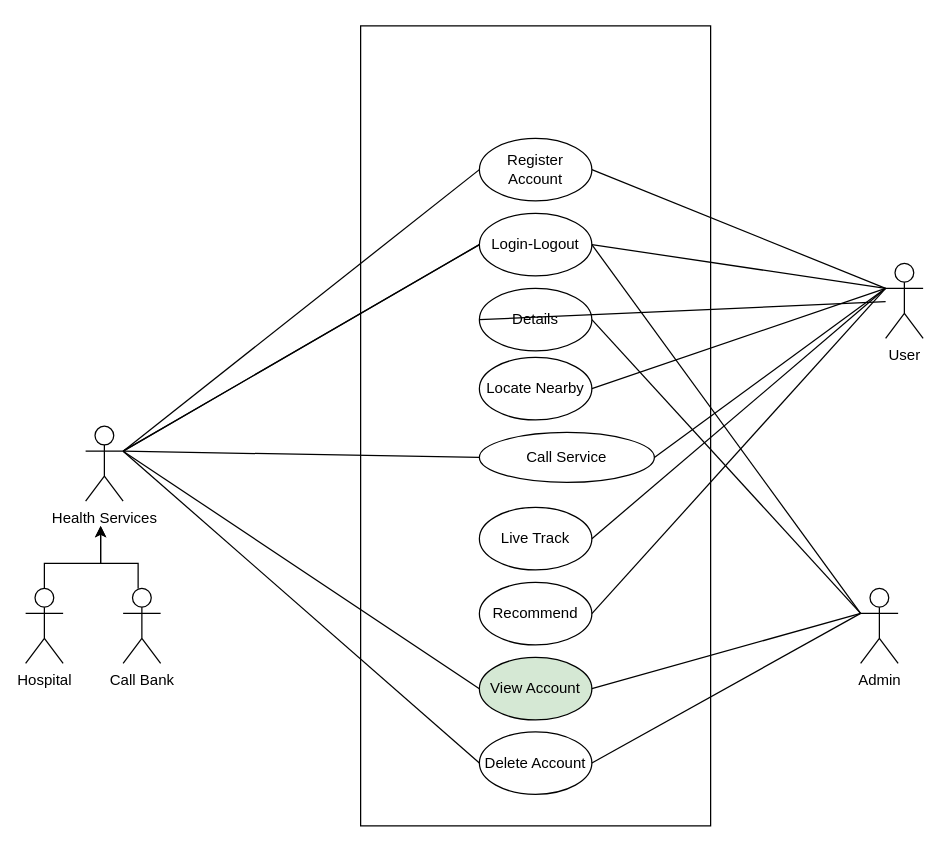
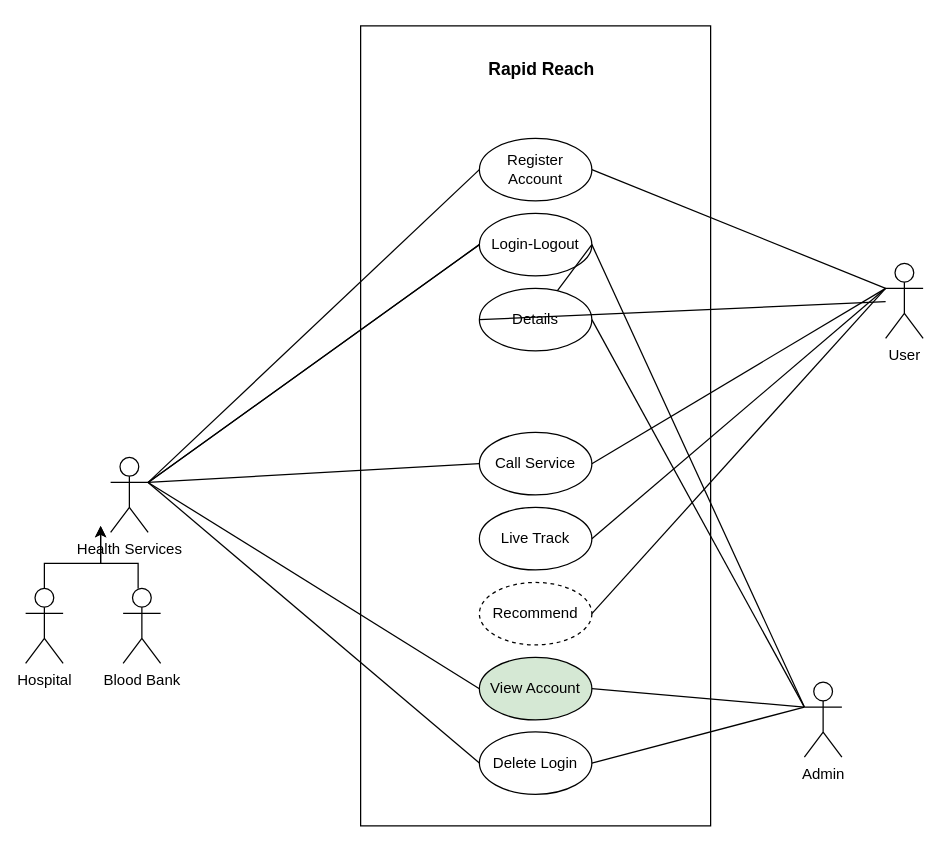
  <mxCell id="0" />
  <mxCell id="1" parent="0" />
  <mxCell id="2" value="" style="rounded=0;whiteSpace=wrap;html=1;" parent="1" vertex="1"><mxGeometry x="288" y="20" width="280" height="640" as="geometry" /></mxCell>
  <mxCell id="3" value="Register Account" style="ellipse;whiteSpace=wrap;html=1;" parent="1" vertex="1"><mxGeometry x="383" y="110" width="90" height="50" as="geometry" /></mxCell>
  <mxCell id="4" value="Login-Logout" style="ellipse;whiteSpace=wrap;html=1;" parent="1" vertex="1"><mxGeometry x="383" y="170" width="90" height="50" as="geometry" /></mxCell>
- <mxCell id="5" value="Locate Nearby" style="ellipse;whiteSpace=wrap;html=1;" parent="1" vertex="1"><mxGeometry x="383" y="285.25" width="90" height="50" as="geometry" /></mxCell>
- <mxCell id="6" value="Call Service" style="ellipse;whiteSpace=wrap;html=1;" parent="1" vertex="1"><mxGeometry x="383" y="345.25" width="140" height="40" as="geometry" /></mxCell>
+ <mxCell id="6" value="Call Service" style="ellipse;whiteSpace=wrap;html=1;" parent="1" vertex="1"><mxGeometry x="383" y="345.25" width="90" height="50" as="geometry" /></mxCell>
  <mxCell id="7" value="Live Track" style="ellipse;whiteSpace=wrap;html=1;" parent="1" vertex="1"><mxGeometry x="383" y="405.25" width="90" height="50" as="geometry" /></mxCell>
- <mxCell id="8" value="Recommend" style="ellipse;whiteSpace=wrap;html=1;" parent="1" vertex="1"><mxGeometry x="383" y="465.25" width="90" height="50" as="geometry" /></mxCell>
+ <mxCell id="8" value="Recommend" style="ellipse;whiteSpace=wrap;html=1;dashed=1;" parent="1" vertex="1"><mxGeometry x="383" y="465.25" width="90" height="50" as="geometry" /></mxCell>
  <mxCell id="9" value="View Account" style="ellipse;whiteSpace=wrap;html=1;fillColor=#d5e8d4;" parent="1" vertex="1"><mxGeometry x="383" y="525.25" width="90" height="50" as="geometry" /></mxCell>
- <mxCell id="10" value="Delete Account" style="ellipse;whiteSpace=wrap;html=1;" parent="1" vertex="1"><mxGeometry x="383" y="584.75" width="90" height="50" as="geometry" /></mxCell>
- <mxCell id="12" value="Health Services" style="shape=umlActor;verticalLabelPosition=bottom;verticalAlign=top;html=1;outlineConnect=0;" parent="1" vertex="1"><mxGeometry x="68" y="340.25" width="30" height="60" as="geometry" /></mxCell>
+ <mxCell id="10" value="Delete Login" style="ellipse;whiteSpace=wrap;html=1;" parent="1" vertex="1"><mxGeometry x="383" y="584.75" width="90" height="50" as="geometry" /></mxCell>
+ <mxCell id="11" value="&lt;b&gt;&lt;font style=&quot;font-size: 14px;&quot;&gt;Rapid Reach&lt;/font&gt;&lt;/b&gt;" style="text;html=1;align=center;verticalAlign=middle;whiteSpace=wrap;rounded=0;" parent="1" vertex="1"><mxGeometry x="368" y="40" width="130" height="30" as="geometry" /></mxCell>
+ <mxCell id="12" value="Health Services" style="shape=umlActor;verticalLabelPosition=bottom;verticalAlign=top;html=1;outlineConnect=0;" parent="1" vertex="1"><mxGeometry x="88" y="365.25" width="30" height="60" as="geometry" /></mxCell>
  <mxCell id="13" value="Details" style="ellipse;whiteSpace=wrap;html=1;" parent="1" vertex="1"><mxGeometry x="383" y="230" width="90" height="50" as="geometry" /></mxCell>
  <mxCell id="14" style="edgeStyle=orthogonalEdgeStyle;rounded=0;orthogonalLoop=1;jettySize=auto;html=1;" edge="1" parent="1"><mxGeometry relative="1" as="geometry"><mxPoint x="80" y="420" as="targetPoint" /><mxPoint x="110" y="470" as="sourcePoint" /><Array as="points"><mxPoint x="110" y="450" /><mxPoint x="80" y="450" /></Array></mxGeometry></mxCell>
- <mxCell id="15" value="Call Bank" style="shape=umlActor;verticalLabelPosition=bottom;verticalAlign=top;html=1;outlineConnect=0;" parent="1" vertex="1"><mxGeometry x="98" y="470" width="30" height="60" as="geometry" /></mxCell>
+ <mxCell id="15" value="Blood Bank" style="shape=umlActor;verticalLabelPosition=bottom;verticalAlign=top;html=1;outlineConnect=0;" parent="1" vertex="1"><mxGeometry x="98" y="470" width="30" height="60" as="geometry" /></mxCell>
  <mxCell id="16" value="User" style="shape=umlActor;verticalLabelPosition=bottom;verticalAlign=top;html=1;outlineConnect=0;" parent="1" vertex="1"><mxGeometry x="708" y="210" width="30" height="60" as="geometry" /></mxCell>
- <mxCell id="17" value="Admin" style="shape=umlActor;verticalLabelPosition=bottom;verticalAlign=top;html=1;outlineConnect=0;" parent="1" vertex="1"><mxGeometry x="688" y="470" width="30" height="60" as="geometry" /></mxCell>
+ <mxCell id="17" value="Admin" style="shape=umlActor;verticalLabelPosition=bottom;verticalAlign=top;html=1;outlineConnect=0;" parent="1" vertex="1"><mxGeometry x="643" y="545" width="30" height="60" as="geometry" /></mxCell>
  <mxCell id="18" value="" style="endArrow=none;html=1;rounded=0;exitX=1;exitY=0.5;exitDx=0;exitDy=0;entryX=0;entryY=0.333;entryDx=0;entryDy=0;entryPerimeter=0;" parent="1" source="3" target="16" edge="1"><mxGeometry width="50" height="50" relative="1" as="geometry"><mxPoint x="618" y="140" as="sourcePoint" /><mxPoint x="668" y="90" as="targetPoint" /></mxGeometry></mxCell>
  <mxCell id="19" value="" style="endArrow=none;html=1;rounded=0;exitX=1;exitY=0.333;exitDx=0;exitDy=0;exitPerimeter=0;entryX=0;entryY=0.5;entryDx=0;entryDy=0;" parent="1" source="12" target="3" edge="1"><mxGeometry width="50" height="50" relative="1" as="geometry"><mxPoint x="178" y="110" as="sourcePoint" /><mxPoint x="228" y="60" as="targetPoint" /></mxGeometry></mxCell>
  <mxCell id="20" value="" style="endArrow=none;html=1;rounded=0;entryX=0;entryY=0.333;entryDx=0;entryDy=0;entryPerimeter=0;exitX=1;exitY=0.5;exitDx=0;exitDy=0;" parent="1" source="10" target="17" edge="1"><mxGeometry width="50" height="50" relative="1" as="geometry"><mxPoint x="538" y="369.75" as="sourcePoint" /><mxPoint x="733" y="574.75" as="targetPoint" /></mxGeometry></mxCell>
  <mxCell id="21" value="" style="endArrow=none;html=1;rounded=0;exitX=0;exitY=0.5;exitDx=0;exitDy=0;entryX=1;entryY=0.333;entryDx=0;entryDy=0;entryPerimeter=0;" parent="1" source="4" target="12" edge="1"><mxGeometry width="50" height="50" relative="1" as="geometry"><mxPoint x="483" y="230" as="sourcePoint" /><mxPoint x="278" y="445" as="targetPoint" /></mxGeometry></mxCell>
- <mxCell id="22" value="" style="endArrow=none;html=1;rounded=0;exitX=1;exitY=0.5;exitDx=0;exitDy=0;entryX=0;entryY=0.333;entryDx=0;entryDy=0;entryPerimeter=0;" parent="1" source="4" target="16" edge="1"><mxGeometry width="50" height="50" relative="1" as="geometry"><mxPoint x="608" y="180" as="sourcePoint" /><mxPoint x="803" y="265" as="targetPoint" /></mxGeometry></mxCell>
+ <mxCell id="22" value="" style="endArrow=none;html=1;rounded=0;exitX=1;exitY=0.5;exitDx=0;exitDy=0;" parent="1" source="4" target="13" edge="1"><mxGeometry width="50" height="50" relative="1" as="geometry"><mxPoint x="608" y="180" as="sourcePoint" /><mxPoint x="803" y="265" as="targetPoint" /></mxGeometry></mxCell>
  <mxCell id="23" value="" style="endArrow=none;html=1;rounded=0;exitX=1;exitY=0.5;exitDx=0;exitDy=0;entryX=0;entryY=0.333;entryDx=0;entryDy=0;entryPerimeter=0;" parent="1" source="4" target="17" edge="1"><mxGeometry width="50" height="50" relative="1" as="geometry"><mxPoint x="738" y="425" as="sourcePoint" /><mxPoint x="933" y="320" as="targetPoint" /></mxGeometry></mxCell>
- <mxCell id="24" value="" style="endArrow=none;html=1;rounded=0;exitX=1;exitY=0.5;exitDx=0;exitDy=0;entryX=0;entryY=0.333;entryDx=0;entryDy=0;entryPerimeter=0;" parent="1" source="5" target="16" edge="1"><mxGeometry width="50" height="50" relative="1" as="geometry"><mxPoint x="738" y="495" as="sourcePoint" /><mxPoint x="668" y="90" as="targetPoint" /></mxGeometry></mxCell>
  <mxCell id="25" value="" style="endArrow=none;html=1;rounded=0;exitX=1;exitY=0.5;exitDx=0;exitDy=0;entryX=0;entryY=0.333;entryDx=0;entryDy=0;entryPerimeter=0;" parent="1" source="6" target="16" edge="1"><mxGeometry width="50" height="50" relative="1" as="geometry"><mxPoint x="798" y="455" as="sourcePoint" /><mxPoint x="993" y="350" as="targetPoint" /></mxGeometry></mxCell>
  <mxCell id="26" value="" style="endArrow=none;html=1;rounded=0;exitX=0;exitY=0.333;exitDx=0;exitDy=0;exitPerimeter=0;entryX=1;entryY=0.5;entryDx=0;entryDy=0;" parent="1" source="16" target="8" edge="1"><mxGeometry width="50" height="50" relative="1" as="geometry"><mxPoint x="768" y="495" as="sourcePoint" /><mxPoint x="963" y="390" as="targetPoint" /></mxGeometry></mxCell>
  <mxCell id="27" value="" style="endArrow=none;html=1;rounded=0;entryX=1;entryY=0.333;entryDx=0;entryDy=0;entryPerimeter=0;exitX=0;exitY=0.5;exitDx=0;exitDy=0;" parent="1" source="10" target="12" edge="1"><mxGeometry width="50" height="50" relative="1" as="geometry"><mxPoint x="403" y="790" as="sourcePoint" /><mxPoint x="208" y="740" as="targetPoint" /></mxGeometry></mxCell>
  <mxCell id="28" value="" style="endArrow=none;html=1;rounded=0;exitX=1;exitY=0.5;exitDx=0;exitDy=0;entryX=0;entryY=0.333;entryDx=0;entryDy=0;entryPerimeter=0;" parent="1" source="9" target="17" edge="1"><mxGeometry width="50" height="50" relative="1" as="geometry"><mxPoint x="428" y="640" as="sourcePoint" /><mxPoint x="623" y="1040" as="targetPoint" /></mxGeometry></mxCell>
  <mxCell id="29" value="" style="endArrow=none;html=1;rounded=0;exitX=0;exitY=0.5;exitDx=0;exitDy=0;entryX=1;entryY=0.333;entryDx=0;entryDy=0;entryPerimeter=0;" parent="1" source="4" target="12" edge="1"><mxGeometry width="50" height="50" relative="1" as="geometry"><mxPoint x="423" y="140" as="sourcePoint" /><mxPoint x="138" y="145" as="targetPoint" /></mxGeometry></mxCell>
  <mxCell id="30" value="" style="endArrow=none;html=1;rounded=0;exitX=0;exitY=0.5;exitDx=0;exitDy=0;entryX=1;entryY=0.333;entryDx=0;entryDy=0;entryPerimeter=0;" parent="1" source="6" target="12" edge="1"><mxGeometry width="50" height="50" relative="1" as="geometry"><mxPoint x="288" y="410" as="sourcePoint" /><mxPoint x="3" y="300" as="targetPoint" /></mxGeometry></mxCell>
  <mxCell id="31" value="" style="endArrow=none;html=1;rounded=0;exitX=0;exitY=0.5;exitDx=0;exitDy=0;" parent="1" source="13" target="16" edge="1"><mxGeometry width="50" height="50" relative="1" as="geometry"><mxPoint x="343" y="470" as="sourcePoint" /><mxPoint x="98" y="200" as="targetPoint" /></mxGeometry></mxCell>
  <mxCell id="32" value="" style="endArrow=none;html=1;rounded=0;exitX=1;exitY=0.333;exitDx=0;exitDy=0;entryX=0;entryY=0.5;entryDx=0;entryDy=0;exitPerimeter=0;" parent="1" source="12" target="9" edge="1"><mxGeometry width="50" height="50" relative="1" as="geometry"><mxPoint x="1003" y="460" as="sourcePoint" /><mxPoint x="718" y="350" as="targetPoint" /></mxGeometry></mxCell>
  <mxCell id="33" value="" style="endArrow=none;html=1;rounded=0;exitX=0;exitY=0.333;exitDx=0;exitDy=0;exitPerimeter=0;entryX=1;entryY=0.5;entryDx=0;entryDy=0;" parent="1" source="16" target="7" edge="1"><mxGeometry width="50" height="50" relative="1" as="geometry"><mxPoint x="873" y="300" as="sourcePoint" /><mxPoint x="638" y="560" as="targetPoint" /></mxGeometry></mxCell>
  <mxCell id="34" value="" style="endArrow=none;html=1;rounded=0;exitX=0;exitY=0.333;exitDx=0;exitDy=0;entryX=1;entryY=0.5;entryDx=0;entryDy=0;exitPerimeter=0;" parent="1" source="17" target="13" edge="1"><mxGeometry width="50" height="50" relative="1" as="geometry"><mxPoint x="648" y="450" as="sourcePoint" /><mxPoint x="863" y="745" as="targetPoint" /></mxGeometry></mxCell>
  <mxCell id="35" style="edgeStyle=orthogonalEdgeStyle;rounded=0;orthogonalLoop=1;jettySize=auto;html=1;" edge="1" parent="1" source="36"><mxGeometry relative="1" as="geometry"><mxPoint x="80" y="420" as="targetPoint" /><Array as="points"><mxPoint x="35" y="450" /><mxPoint x="80" y="450" /></Array></mxGeometry></mxCell>
  <mxCell id="36" value="Hospital" style="shape=umlActor;verticalLabelPosition=bottom;verticalAlign=top;html=1;outlineConnect=0;" vertex="1" parent="1"><mxGeometry x="20" y="470" width="30" height="60" as="geometry" /></mxCell>
